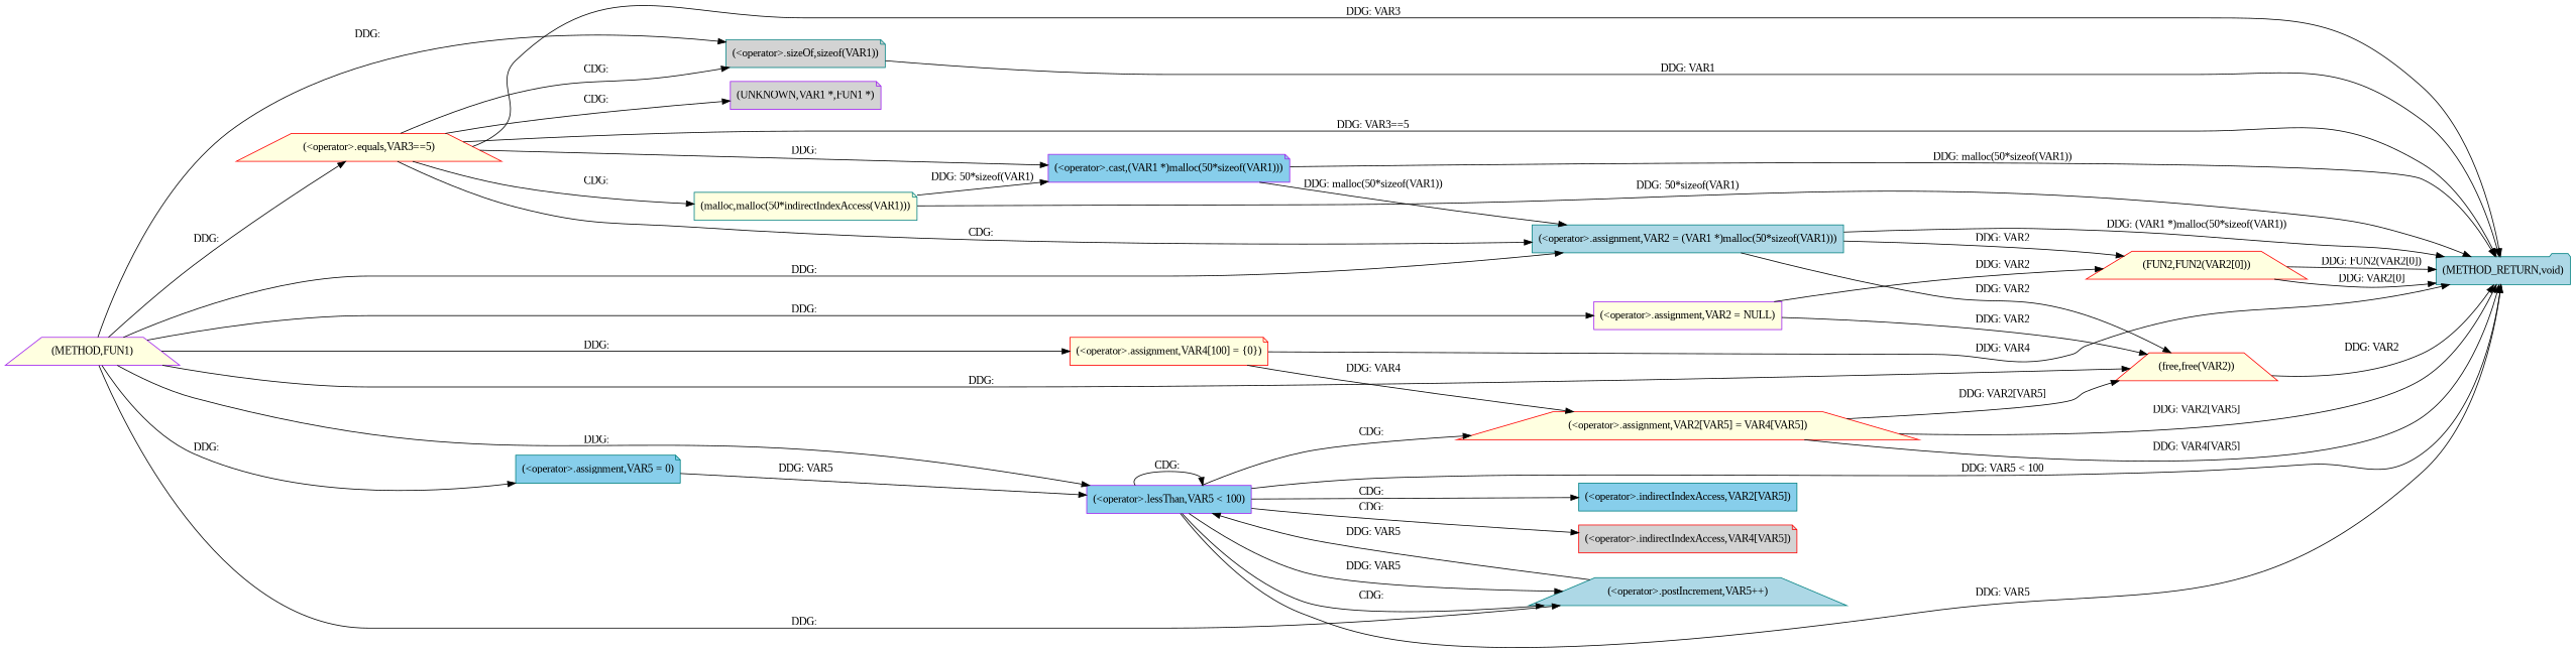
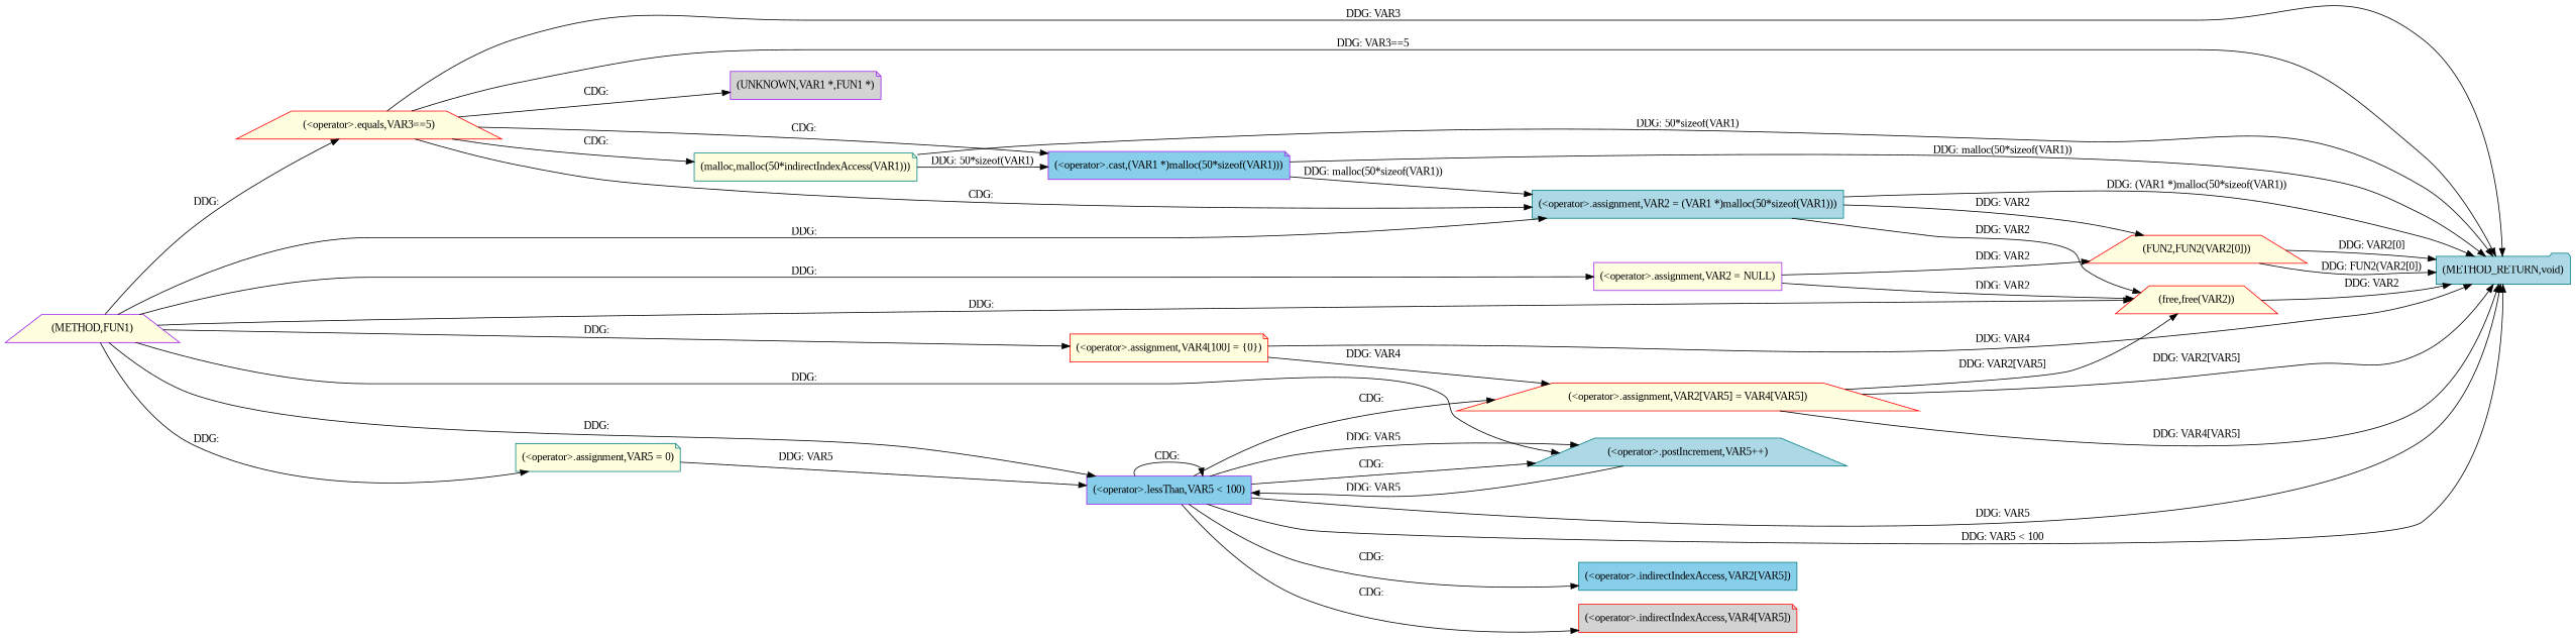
  digraph {
    fontname="Liberation Serif"
    rankdir=LR
    node [color=teal fillcolor=lightyellow fontname="Liberation Serif" shape=note style=filled]
    edge [fontname="Liberation Serif"]
    n1 [color=purple label="(METHOD,FUN1)" shape=trapezium]
    n2 [color=purple label="(<operator>.assignment,VAR2 = NULL)" shape=box]
    n3 [color=red label="(<operator>.equals,VAR3==5)" shape=trapezium]
    n4 [fillcolor=lightblue label="(<operator>.assignment,VAR2 = (VAR1 *)malloc(50*sizeof(VAR1)))" shape=box]
-   n5 [fillcolor=lightgrey label="(<operator>.sizeOf,sizeof(VAR1))"]
    n6 [color=red label="(<operator>.assignment,VAR4[100] = {0})"]
-   n7 [fillcolor=skyblue label="(<operator>.assignment,VAR5 = 0)"]
+   n7 [label="(<operator>.assignment,VAR5 = 0)"]
    n8 [color=purple fillcolor=skyblue label="(<operator>.lessThan,VAR5 < 100)" shape=box]
    n9 [fillcolor=lightblue label="(<operator>.postIncrement,VAR5++)" shape=trapezium]
    n10 [color=red label="(free,free(VAR2))" shape=trapezium]
    n11 [color=red label="(FUN2,FUN2(VAR2[0]))" shape=trapezium]
    n12 [fillcolor=lightblue label="(METHOD_RETURN,void)" shape=folder]
    n13 [color=purple fillcolor=skyblue label="(<operator>.cast,(VAR1 *)malloc(50*sizeof(VAR1)))"]
    n14 [label="(malloc,malloc(50*indirectIndexAccess(VAR1)))"]
    n15 [color=purple fillcolor=lightgrey label="(UNKNOWN,VAR1 *,FUN1 *)"]
    n16 [color=red label="(<operator>.assignment,VAR2[VAR5] = VAR4[VAR5])" shape=trapezium]
    n17 [fillcolor=skyblue label="(<operator>.indirectIndexAccess,VAR2[VAR5])" shape=box]
    n18 [color=red fillcolor=lightgrey label="(<operator>.indirectIndexAccess,VAR4[VAR5])"]
    n1 -> n2 [label="DDG: "]
    n1 -> n3 [label="DDG: "]
    n1 -> n4 [label="DDG: "]
-   n1 -> n5 [label="DDG: "]
    n1 -> n6 [label="DDG: "]
    n1 -> n7 [label="DDG: "]
    n1 -> n8 [label="DDG: "]
    n1 -> n9 [label="DDG: "]
    n1 -> n10 [label="DDG: "]
    n2 -> n10 [label="DDG: VAR2"]
    n2 -> n11 [label="DDG: VAR2"]
    n3 -> n4 [label="CDG: "]
-   n3 -> n5 [label="CDG: "]
    n3 -> n12 [label="DDG: VAR3"]
    n3 -> n12 [label="DDG: VAR3==5"]
-   n3 -> n13 [label="DDG: "]
+   n3 -> n13 [label="CDG: "]
    n3 -> n14 [label="CDG: "]
    n3 -> n15 [label="CDG: "]
    n4 -> n10 [label="DDG: VAR2"]
    n4 -> n11 [label="DDG: VAR2"]
    n4 -> n12 [label="DDG: (VAR1 *)malloc(50*sizeof(VAR1))"]
-   n5 -> n12 [label="DDG: VAR1"]
    n6 -> n12 [label="DDG: VAR4"]
    n6 -> n16 [label="DDG: VAR4"]
    n7 -> n8 [label="DDG: VAR5"]
    n8 -> n8 [label="CDG: "]
    n8 -> n9 [label="DDG: VAR5"]
    n8 -> n9 [label="CDG: "]
    n8 -> n12 [label="DDG: VAR5 < 100"]
    n8 -> n12 [label="DDG: VAR5"]
    n8 -> n16 [label="CDG: "]
    n8 -> n17 [label="CDG: "]
    n8 -> n18 [label="CDG: "]
    n9 -> n8 [label="DDG: VAR5"]
    n10 -> n12 [label="DDG: VAR2"]
    n11 -> n12 [label="DDG: VAR2[0]"]
    n11 -> n12 [label="DDG: FUN2(VAR2[0])"]
    n13 -> n4 [label="DDG: malloc(50*sizeof(VAR1))"]
    n13 -> n12 [label="DDG: malloc(50*sizeof(VAR1))"]
    n14 -> n12 [label="DDG: 50*sizeof(VAR1)"]
    n14 -> n13 [label="DDG: 50*sizeof(VAR1)"]
    n16 -> n10 [label="DDG: VAR2[VAR5]"]
    n16 -> n12 [label="DDG: VAR4[VAR5]"]
    n16 -> n12 [label="DDG: VAR2[VAR5]"]
  }
